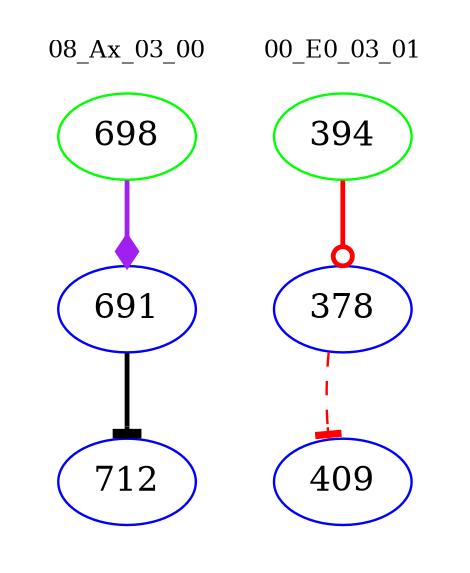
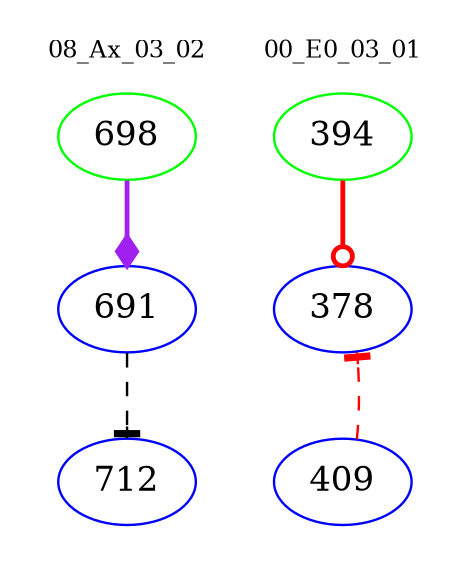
  digraph {
    node [color=blue]
    edge [arrowhead=tee color=red style=bold]
    n1 [color=green label=698]
    n2 [label=691]
    n3 [label=712]
    n4 [color=green label=394]
    n5 [label=378]
    n6 [label=409]
    subgraph cluster_1 {
      color=white
      fontsize=10
-     label="08_Ax_03_00"
+     label="08_Ax_03_02"
      n1
      n2
      n3
    }
    subgraph cluster_2 {
      color=white
      fontsize=10
      label="00_E0_03_01"
      n4
      n5
      n6
    }
    n1 -> n2 [arrowhead=diamond color=purple]
-   n2 -> n3 [color=black]
+   n2 -> n3 [color=black style=dashed]
    n4 -> n5 [arrowhead=odot]
-   n5 -> n6 [style=dashed]
+   n6 -> n5 [style=dashed]
  }
